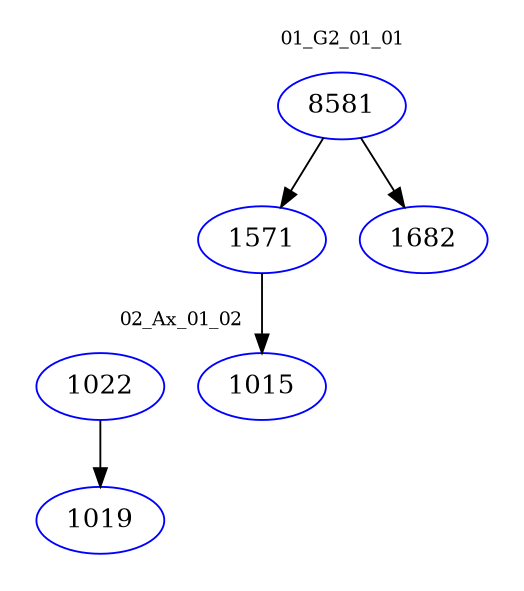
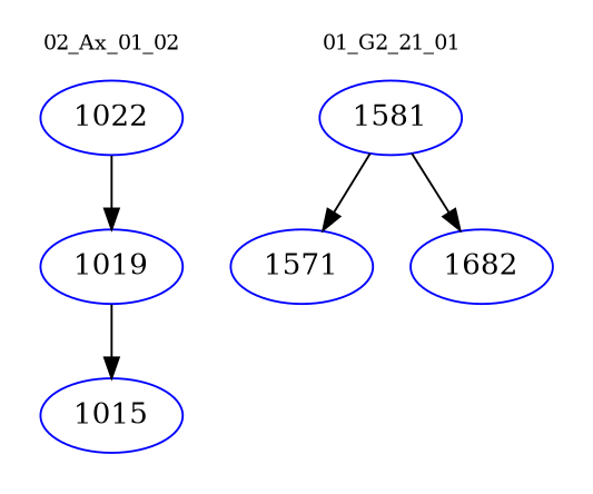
  digraph {
    node [color=blue]
    edge [color=black]
    n1 [label=1019]
    n2 [label=1015]
    n3 [label=1022]
-   n4 [label=8581]
+   n4 [label=1581]
    n5 [label=1571]
    n6 [label=1682]
    subgraph cluster_1 {
      color=white
      fontsize=10
      label="02_Ax_01_02"
      n1
      n2
      n3
    }
    subgraph cluster_2 {
      color=white
      fontsize=10
-     label="01_G2_01_01"
+     label="01_G2_21_01"
      n4
      n5
      n6
    }
-   n5 -> n2
+   n1 -> n2
    n3 -> n1
    n4 -> n5
    n4 -> n6
  }
